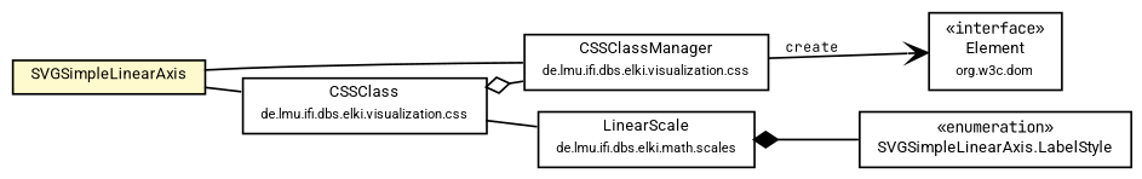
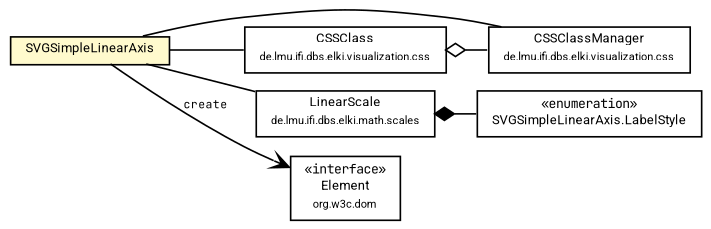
  digraph {
    fontname="JetBrains Mono"
    nodesep=0.15
    rankdir=LR
    ranksep=0.25
    node [fontcolor=black fontname="JetBrains Mono" fontsize=8 margin=0 shape=plaintext]
    edge [arrowhead=none color=black fontname="JetBrains Mono" fontsize=7 labelfontname=Roboto labelfontsize=7 weight=2]
    n1 [height=0 label=<<table title="de.lmu.ifi.dbs.elki.visualization.css.CSSClassManager" border="0" cellborder="1" cellspacing="0" cellpadding="2" href="../css/CSSClassManager.html" target="_parent"> 		<tr><td><table border="0" cellspacing="0" cellpadding="1"> 		<tr><td align="center" balign="center"> <font face="Roboto">CSSClassManager</font> </td></tr> 		<tr><td align="center" balign="center"> <font face="Roboto" point-size="7.0">de.lmu.ifi.dbs.elki.visualization.css</font> </td></tr> 		</table></td></tr> 		</table>> width=0]
    n2 [height=0 label=<<table title="de.lmu.ifi.dbs.elki.visualization.css.CSSClass" border="0" cellborder="1" cellspacing="0" cellpadding="2" href="../css/CSSClass.html" target="_parent"> 		<tr><td><table border="0" cellspacing="0" cellpadding="1"> 		<tr><td align="center" balign="center"> <font face="Roboto">CSSClass</font> </td></tr> 		<tr><td align="center" balign="center"> <font face="Roboto" point-size="7.0">de.lmu.ifi.dbs.elki.visualization.css</font> </td></tr> 		</table></td></tr> 		</table>> width=0]
    n3 [height=0 label=<<table title="de.lmu.ifi.dbs.elki.visualization.svg.SVGSimpleLinearAxis" border="0" cellborder="1" cellspacing="0" cellpadding="2" bgcolor="lemonChiffon" href="SVGSimpleLinearAxis.html" target="_parent"> 		<tr><td><table border="0" cellspacing="0" cellpadding="1"> 		<tr><td align="center" balign="center"> <font face="Roboto">SVGSimpleLinearAxis</font> </td></tr> 		</table></td></tr> 		</table>> width=0]
    n4 [height=0 label=<<table title="de.lmu.ifi.dbs.elki.math.scales.LinearScale" border="0" cellborder="1" cellspacing="0" cellpadding="2" href="../../math/scales/LinearScale.html" target="_parent"> 		<tr><td><table border="0" cellspacing="0" cellpadding="1"> 		<tr><td align="center" balign="center"> <font face="Roboto">LinearScale</font> </td></tr> 		<tr><td align="center" balign="center"> <font face="Roboto" point-size="7.0">de.lmu.ifi.dbs.elki.math.scales</font> </td></tr> 		</table></td></tr> 		</table>> width=0]
    n5 [height=0 label=<<table title="org.w3c.dom.Element" border="0" cellborder="1" cellspacing="0" cellpadding="2" href="http://docs.oracle.com/javase/7/docs/api/org/w3c/dom/Element.html" target="_parent"> 		<tr><td><table border="0" cellspacing="0" cellpadding="1"> 		<tr><td align="center" balign="center"> &#171;interface&#187; </td></tr> 		<tr><td align="center" balign="center"> <font face="Roboto">Element</font> </td></tr> 		<tr><td align="center" balign="center"> <font face="Roboto" point-size="7.0">org.w3c.dom</font> </td></tr> 		</table></td></tr> 		</table>> width=0]
    n6 [height=0 label=<<table title="de.lmu.ifi.dbs.elki.visualization.svg.SVGSimpleLinearAxis.LabelStyle" border="0" cellborder="1" cellspacing="0" cellpadding="2" href="SVGSimpleLinearAxis.LabelStyle.html" target="_parent"> 		<tr><td><table border="0" cellspacing="0" cellpadding="1"> 		<tr><td align="center" balign="center"> &#171;enumeration&#187; </td></tr> 		<tr><td align="center" balign="center"> <font face="Roboto">SVGSimpleLinearAxis.LabelStyle</font> </td></tr> 		</table></td></tr> 		</table>> width=0]
    n2 -> n1 [arrowtail=ediamond dir=back weight=4]
    n3 -> n1
    n3 -> n2
-   n2 -> n4
-   n1 -> n5 [arrowhead=open label=create weight=1]
+   n3 -> n4
+   n3 -> n5 [arrowhead=open label=create weight=1]
    n4 -> n6 [arrowtail=diamond dir=back weight=6]
  }
